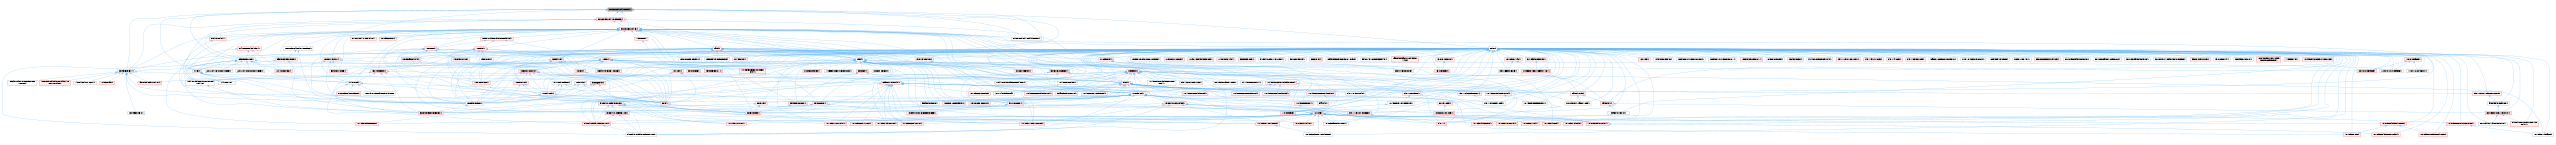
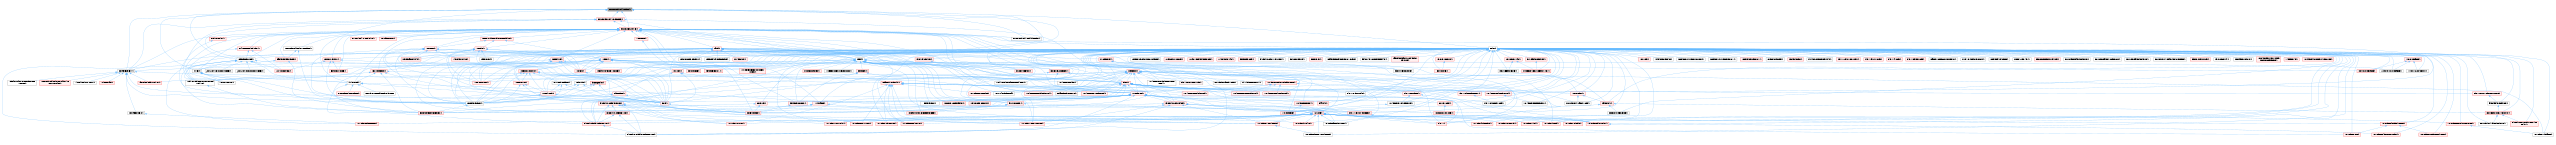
  digraph {
    node [color=red fillcolor="#FFF0F0" fontname=Helvetica fontsize=10 shape=box style=filled]
    edge [color=steelblue1 dir=back fontname=Helvetica fontsize=10 labelfontname=Helvetica labelfontsize=10 style=solid]
    n1 [color=gray40 fillcolor=grey60 fontcolor=black height=0.2 label="StructuredArchiveSlots.h" width=0.4]
    n2 [color=grey40 fillcolor=white height=0.2 label="Color.h" width=0.4]
    n3 [color=grey40 fillcolor=white height=0.2 label="ConfigCacheIni.h" width=0.4]
    n4 [color=grey40 fillcolor=white height=0.2 label="Field.h" width=0.4]
    n5 [color=grey40 fillcolor=white height=0.2 label="Linker.h" width=0.4]
    n6 [color=grey40 fillcolor=white height=0.2 label="LinkerLoad.h" width=0.4]
    n7 [color=grey40 fillcolor=white height=0.2 label="ObjectResource.h" width=0.4]
    n8 [height=0.2 label="StructuredArchive.h" width=0.4]
    n9 [color=grey40 fillcolor=white height=0.2 label="StructuredArchiveChildReader.h" width=0.4]
    n10 [height=0.2 label="TopLevelAssetPath.h" width=0.4]
    n11 [height=0.2 label="StructuredArchiveAdapters.h" width=0.4]
    n12 [color=grey40 fillcolor=white height=0.2 label="AndroidInputInterface.h" width=0.4]
    n13 [color=grey40 fillcolor=white height=0.2 label="AssetTypeActions_SoundBase.h" width=0.4]
    n14 [height=0.2 label="AudioColorMapper.h" width=0.4]
    n15 [height=0.2 label="AudioMaterialSlateTypes.h" width=0.4]
    n16 [height=0.2 label="AxisDisplayInfo.h" width=0.4]
    n17 [height=0.2 label="BaseTreeNode.h" width=0.4]
    n18 [color=grey40 fillcolor=white height=0.2 label="BlueprintActionMenuItem.h" width=0.4]
    n19 [height=0.2 label="BlueprintConnectionDrawing\lPolicy.h" width=0.4]
    n20 [height=0.2 label="BlueprintEditor.h" width=0.4]
    n21 [height=0.2 label="BlueprintNodeSpawner.h" width=0.4]
    n22 [color=grey40 fillcolor=white height=0.2 label="ClearQuad.h" width=0.4]
    n23 [color=grey40 fillcolor=white height=0.2 label="ColorConstants.h" width=0.4]
    n24 [color=grey40 fillcolor=white height=0.2 label="ColorList.h" width=0.4]
    n25 [height=0.2 label="Core.h" width=0.4]
    n26 [color=grey40 fillcolor=white height=0.2 label="CoreSharedPCH.h" width=0.4]
    n27 [height=0.2 label="UnrealMath.h" width=0.4]
    n28 [color=grey40 fillcolor=white height=0.2 label="ColorPropertySection.h" width=0.4]
    n29 [height=0.2 label="ColorSpace.h" width=0.4]
    n30 [height=0.2 label="RigVMEnumNode_Comment.h" width=0.4]
    n31 [color=grey40 fillcolor=white height=0.2 label="GraphEditorSettings.h" width=0.4]
    n32 [height=0.2 label="ConnectionDrawingPolicy.h" width=0.4]
    n33 [color=grey40 fillcolor=white height=0.2 label="SoundSubmixGraphSchema.h" width=0.4]
    n34 [height=0.2 label="K2Node_BreakStruct.h" width=0.4]
    n35 [height=0.2 label="K2Node_CallFunction.h" width=0.4]
    n36 [height=0.2 label="K2Node_CallParentFunction.h" width=0.4]
    n37 [height=0.2 label="K2Node_Composite.h" width=0.4]
    n38 [height=0.2 label="K2Node_DelegateSet.h" width=0.4]
    n39 [height=0.2 label="K2Node_DynamicCast.h" width=0.4]
    n40 [color=grey40 fillcolor=white height=0.2 label="K2Node_ClassDynamicCast.h" width=0.4]
    n41 [height=0.2 label="K2Node_Event.h" width=0.4]
    n42 [height=0.2 label="K2Node_InputAction.h" width=0.4]
    n43 [height=0.2 label="K2Node_InputKey.h" width=0.4]
    n44 [height=0.2 label="K2Node_MacroInstance.h" width=0.4]
    n45 [height=0.2 label="K2Node_MakeStruct.h" width=0.4]
    n46 [height=0.2 label="K2Node_SpawnActor.h" width=0.4]
-   n47 [height=0.2 label="SGraphNode.h" width=0.4]
+   n47 [height=0.2 label="InputAction.h" width=0.4]
    n48 [height=0.2 label="SGraphPin.h" width=0.4]
-   n49 [color=grey40 fillcolor=white height=0.2 label="SGraphPinColor.h" width=0.4]
+   n49 [color=grey40 fillcolor=white height=0.2 label="ExecutionSequence.h" width=0.4]
    n50 [color=grey40 fillcolor=white height=0.2 label="SoundSubmixGraphNode.h" width=0.4]
    n51 [height=0.2 label="CurveDrawInfo.h" width=0.4]
    n52 [color=grey40 fillcolor=white height=0.2 label="SCurveEditorPanel.h" width=0.4]
    n53 [height=0.2 label="SInteractiveCurveEditorView.h" width=0.4]
    n54 [color=grey40 fillcolor=white height=0.2 label="CurveEdInterface.h" width=0.4]
    n55 [height=0.2 label="CurveEditorSettings.h" width=0.4]
    n56 [height=0.2 label="CurveModel.h" width=0.4]
    n57 [height=0.2 label="KeyBarCurveModel.h" width=0.4]
    n58 [height=0.2 label="DataLayer.h" width=0.4]
    n59 [color=grey40 fillcolor=white height=0.2 label="DeferredDecalSceneProxyDesc.h" width=0.4]
    n60 [height=0.2 label="DiffUtils.h" width=0.4]
    n61 [color=grey40 height=0.2 label="EdGraphSchema_K2.h" width=0.4]
    n62 [color=grey40 fillcolor=white height=0.2 label="EditorViewportSelectability.h" width=0.4]
+   n63 [height=0.2 label="FileHelper.h" width=0.4]
    n64 [height=0.2 label="FindInBlueprints.h" width=0.4]
    n65 [height=0.2 label="Float16Color.h" width=0.4]
-   n66 [height=0.2 label="GenericPlatformApplication\lMisc.h" width=0.4]
+   n66 [height=0.2 label="GenericPlatformApplication\lTexture.h" width=0.4]
    n67 [height=0.2 label="IInputInterface.h" width=0.4]
    n68 [height=0.2 label="IOSInputInterface.h" width=0.4]
    n69 [color=grey40 fillcolor=white height=0.2 label="WindowsApplication.h" width=0.4]
    n70 [height=0.2 label="IKeyArea.h" width=0.4]
    n71 [height=0.2 label="IPlatformFileLogWrapper.h" width=0.4]
    n72 [color=grey40 fillcolor=white height=0.2 label="InsightsCoreStyle.h" width=0.4]
    n73 [height=0.2 label="InterpCurve.h" width=0.4]
    n74 [height=0.2 label="InterpCurvePoint.h" width=0.4]
    n75 [height=0.2 label="K2Node.h" width=0.4]
    n76 [height=0.2 label="K2Node_EditablePinBase.h" width=0.4]
    n77 [height=0.2 label="K2Node_FunctionTerminator.h" width=0.4]
    n78 [height=0.2 label="K2Node_ExecutionSequence.h" width=0.4]
    n79 [color=grey40 fillcolor=white height=0.2 label="K2Node_MultiGate.h" width=0.4]
    n80 [color=grey40 fillcolor=white height=0.2 label="K8Node_GetSubsystem.h" width=0.4]
    n81 [height=0.2 label="K2Node_IfThenElse.h" width=0.4]
    n82 [height=0.2 label="K2Node_InputTouch.h" width=0.4]
    n83 [height=0.2 label="K2Node_Literal.h" width=0.4]
    n84 [height=0.2 label="K2Node_Switch.h" width=0.4]
    n85 [height=0.2 label="K2Node_Timeline.h" width=0.4]
    n86 [height=0.2 label="K2Node_Variable.h" width=0.4]
    n87 [color=grey40 fillcolor=white height=0.2 label="MovieSceneFadeSection.h" width=0.4]
    n88 [height=0.2 label="MovieScene.h" width=0.4]
    n89 [height=0.2 label="RigVMDispatchFactory.h" width=0.4]
    n90 [color=grey40 fillcolor=white height=0.2 label="RigVMDispatchNode.h" width=0.4]
    n91 [color=grey40 fillcolor=white height=0.2 label="RigVMPythonUtils.h" width=0.4]
    n92 [height=0.2 label="RigVMTemplate.h" width=0.4]
    n93 [height=0.2 label="MovieSceneTrack.h" width=0.4]
    n94 [height=0.2 label="NoExportTypes.h" width=0.4]
    n95 [height=0.2 label="KeyDrawParams.h" width=0.4]
-   n96 [height=0.2 label="KeyRenderer.h" width=0.4]
+   n96 [height=0.2 label="Composite.h" width=0.4]
    n97 [height=0.2 label="LightSceneProxy.h" width=0.4]
    n98 [color=grey40 fillcolor=white height=0.2 label="LocalFogVolumeComponent.h" width=0.4]
    n99 [color=grey40 fillcolor=white height=0.2 label="LocalFogVolumeSceneProxy.h" width=0.4]
    n100 [height=0.2 label="MaterialRenderProxy.h" width=0.4]
    n101 [height=0.2 label="MovieSceneChannelEditorData.h" width=0.4]
    n102 [color=grey40 fillcolor=white height=0.2 label="MovieSceneFolder.h" width=0.4]
    n103 [color=grey40 fillcolor=white height=0.2 label="MovieSceneMarkedFrame.h" width=0.4]
    n104 [color=grey40 fillcolor=white height=0.2 label="MovieSceneParticleParameter\lTrack.h" width=0.4]
-   n105 [height=0.2 label="MovieSceneTracksProperty\lDUtil.h" width=0.4]
+   n105 [height=0.2 label="MovieSceneTracksProperty\lTypes.h" width=0.4]
    n106 [color=grey40 fillcolor=white height=0.2 label="ObjectBindingTagCache.h" width=0.4]
    n107 [color=grey40 fillcolor=white height=0.2 label="OneColorShader.h" width=0.4]
    n108 [height=0.2 label="PackedVector.h" width=0.4]
    n109 [color=grey40 fillcolor=white height=0.2 label="PhysicsAssetRenderUtils.h" width=0.4]
    n110 [height=0.2 label="RenderGraphUtils.h" width=0.4]
    n111 [height=0.2 label="RigVMActionMenuItem.h" width=0.4]
    n112 [height=0.2 label="RigVMEnumNode.h" width=0.4]
    n113 [height=0.2 label="RigVMIfNode.h" width=0.4]
    n114 [color=grey40 height=0.2 label="RigVMParameterNode.h" width=0.4]
    n115 [height=0.2 label="RigVMSelectNode.h" width=0.4]
    n116 [color=grey40 fillcolor=white height=0.2 label="SCommentBubble.h" width=0.4]
    n117 [color=grey40 fillcolor=white height=0.2 label="SGraphNodeDocumentation.h" width=0.4]
    n118 [height=0.2 label="SHMath.h" width=0.4]
    n119 [color=grey40 fillcolor=white height=0.2 label="SkyLightSceneProxy.h" width=0.4]
    n120 [color=grey40 fillcolor=white height=0.2 label="SKeyNavigationButtons.h" width=0.4]
    n121 [height=0.2 label="SNodePanel.h" width=0.4]
    n122 [color=grey40 fillcolor=white height=0.2 label="SObjectBindingTag.h" width=0.4]
    n123 [color=grey40 fillcolor=white height=0.2 label="STrackAreaView.h" width=0.4]
    n124 [height=0.2 label="SequencerSectionPainter.h" width=0.4]
    n125 [color=grey40 fillcolor=white height=0.2 label="SoundClassGraphNode.h" width=0.4]
    n126 [color=grey40 fillcolor=white height=0.2 label="SoundClassGraphSchema.h" width=0.4]
    n127 [color=grey40 fillcolor=white height=0.2 label="SoundCueGraphNode_Root.h" width=0.4]
    n128 [color=grey40 fillcolor=white height=0.2 label="SoundCueGraphSchema.h" width=0.4]
    n129 [color=grey40 fillcolor=white height=0.2 label="SoundSubmixDefaultColorPalette.h" width=0.4]
    n130 [height=0.2 label="StatsSystemTypes.h" width=0.4]
    n131 [height=0.2 label="StyleColors.h" width=0.4]
    n132 [color=grey40 fillcolor=white height=0.2 label="Texture2DUtil.h" width=0.4]
    n133 [color=grey40 fillcolor=white height=0.2 label="TransferFunctions.h" width=0.4]
    n134 [height=0.2 label="VPFullScreenUserWidget\l_PostProcessBase.h" width=0.4]
    n135 [height=0.2 label="Variant.h" width=0.4]
    n136 [height=0.2 label="Vector.h" width=0.4]
    n137 [height=0.2 label="VirtualTexturing.h" width=0.4]
    n138 [height=0.2 label="WidgetStyle.h" width=0.4]
    n139 [height=0.2 label="WorldPartitionStreamingSource.h" width=0.4]
    n140 [color=grey40 fillcolor=white height=0.2 label="ConfigContext.h" width=0.4]
    n141 [height=0.2 label="EdGraphNodeUtils.h" width=0.4]
    n142 [height=0.2 label="GenericPlatformDriver.h" width=0.4]
    n143 [color=grey40 fillcolor=white height=0.2 label="IPlatformFileManagedStorage\lWrapper.h" width=0.4]
    n144 [height=0.2 label="InternationalizationConditioning\lCommandlet.h" width=0.4]
    n145 [color=grey40 fillcolor=white height=0.2 label="VirtualizationSystem.h" width=0.4]
    n146 [height=0.2 label="VoiceConfig.h" width=0.4]
    n147 [height=0.2 label="BlueprintFieldNodeSpawner.h" width=0.4]
    n148 [color=grey40 fillcolor=white height=0.2 label="BlueprintVariableNodeSpawner.h" width=0.4]
    n149 [height=0.2 label="Class.h" width=0.4]
    n150 [height=0.2 label="BlueprintActionFilter.h" width=0.4]
    n151 [height=0.2 label="CoreNet.h" width=0.4]
    n152 [color=grey40 fillcolor=white height=0.2 label="NonNullSubclassOf.h" width=0.4]
    n153 [height=0.2 label="RigVM.h" width=0.4]
    n154 [height=0.2 label="RigVMMemoryStorage.h" width=0.4]
    n155 [height=0.2 label="UnrealType.h" width=0.4]
    n156 [height=0.2 label="EnumProperty.h" width=0.4]
-   n157 [color=grey40 fillcolor=white height=0.2 label="EdGraphSchema.h" width=0.4]
+   n157 [color=grey40 fillcolor=white height=0.2 label="FieldIterator.h" width=0.4]
    n158 [height=0.2 label="FieldPathProperty.h" width=0.4]
    n159 [height=0.2 label="IPropertyAccessEditor.h" width=0.4]
    n160 [height=0.2 label="KeyPropertyParams.h" width=0.4]
-   n161 [height=0.2 label="TextProperty.h" width=0.4]
+   n161 [height=0.2 label="MultiGate.h" width=0.4]
    n162 [height=0.2 label="IPlatformFileManagedStorage.h" width=0.4]
    n163 [color=grey40 fillcolor=white height=0.2 label="ArchiveScriptReferenceCollector.h" width=0.4]
    n164 [height=0.2 label="BlueprintNodeSignature.h" width=0.4]
    n165 [height=0.2 label="FieldPath.h" width=0.4]
-   n166 [color=grey40 fillcolor=white height=0.2 label="PropertyIterator.h" width=0.4]
    n167 [height=0.2 label="SubclassOfField.h" width=0.4]
    n168 [color=grey40 fillcolor=white height=0.2 label="WidgetPropertyDragDropOp.h" width=0.4]
    n169 [height=0.2 label="CoreUObject.h" width=0.4]
    n170 [height=0.2 label="CoreUObjectSharedPCH.h" width=0.4]
-   n171 [color=grey40 fillcolor=white height=0.2 label="LinkerSave.h" width=0.4]
+   n171 [color=grey40 fillcolor=white height=0.2 label="MacroInstance.h" width=0.4]
    n172 [height=0.2 label="ExternalPackageHelper.h" width=0.4]
    n173 [color=grey40 fillcolor=white height=0.2 label="SoundWaveLoadingBehavior.cpp" width=0.4]
    n174 [color=grey40 fillcolor=white height=0.2 label="ArchiveUObjectFromStructured\lArchive.h" width=0.4]
    n175 [height=0.2 label="AsyncLoading2.h" width=0.4]
    n176 [color=grey40 fillcolor=white height=0.2 label="JsonArchiveInputFormatter.h" width=0.4]
    n177 [color=grey40 fillcolor=white height=0.2 label="JsonArchiveOutputFormatter.h" width=0.4]
    n178 [height=0.2 label="MovieSceneBoolChannel.h" width=0.4]
    n179 [height=0.2 label="MovieSceneByteChannel.h" width=0.4]
    n180 [height=0.2 label="MovieSceneDoubleChannel.h" width=0.4]
    n181 [height=0.2 label="MovieSceneFloatChannel.h" width=0.4]
-   n182 [height=0.2 label="MovieSceneFrameMigration.h" width=0.4]
    n183 [height=0.2 label="MovieSceneIntegerChannel.h" width=0.4]
    n184 [height=0.2 label="MovieSceneStringChannel.h" width=0.4]
    n185 [height=0.2 label="BulkDataCookedIndex.h" width=0.4]
    n186 [height=0.2 label="CustomVersion.h" width=0.4]
    n187 [height=0.2 label="EditorBulkData.h" width=0.4]
    n188 [height=0.2 label="DateTime.h" width=0.4]
    n189 [height=0.2 label="DynamicallyTypedValue.h" width=0.4]
    n190 [height=0.2 label="EngineVersion.h" width=0.4]
    n191 [height=0.2 label="GatherableTextData.h" width=0.4]
    n192 [height=0.2 label="Guid.h" width=0.4]
    n193 [height=0.2 label="LazyObjectPtr.h" width=0.4]
    n194 [height=0.2 label="ITextGenerator.h" width=0.4]
    n195 [height=0.2 label="IntPoint.h" width=0.4]
    n196 [height=0.2 label="IntVector.h" width=0.4]
    n197 [color=grey40 fillcolor=white height=0.2 label="InternationalizationMetadata.h" width=0.4]
    n198 [height=0.2 label="LargeWorldCoordinatesSerializer.h" width=0.4]
    n199 [height=0.2 label="MetaData.h" width=0.4]
    n200 [height=0.2 label="ObjectPtr.h" width=0.4]
    n1 -> n2
    n1 -> n3
    n1 -> n4
    n1 -> n5
    n1 -> n6
    n1 -> n7
    n1 -> n8
    n1 -> n9
    n1 -> n10
    n1 -> n11
    n2 -> n3
    n2 -> n12
    n2 -> n13
    n2 -> n14
    n2 -> n15
    n2 -> n16
    n2 -> n17
    n2 -> n18
    n2 -> n19
    n2 -> n20
    n2 -> n21
    n2 -> n22
    n2 -> n23
    n2 -> n24
    n2 -> n25
    n2 -> n26
    n2 -> n27
    n2 -> n28
    n2 -> n29
    n2 -> n30
    n2 -> n31
    n2 -> n32
    n2 -> n33
    n2 -> n34
    n2 -> n35
    n2 -> n36
    n2 -> n37
    n2 -> n38
    n2 -> n39
    n2 -> n40
    n2 -> n41
    n2 -> n42
    n2 -> n43
    n2 -> n44
    n2 -> n45
    n2 -> n46
    n2 -> n47
    n2 -> n48
    n2 -> n49
    n2 -> n50
    n2 -> n51
    n2 -> n52
    n2 -> n53
    n2 -> n54
    n2 -> n55
    n2 -> n56
    n2 -> n57
    n2 -> n58
    n2 -> n59
    n2 -> n60
    n2 -> n61
    n2 -> n62
+   n2 -> n63
    n2 -> n64
    n2 -> n65
    n2 -> n66
    n2 -> n67
    n2 -> n68
    n2 -> n69
    n2 -> n70
    n2 -> n71
    n2 -> n72
    n2 -> n73
    n2 -> n74
    n2 -> n75
    n2 -> n76
    n2 -> n77
    n2 -> n78
    n2 -> n79
    n2 -> n80
    n2 -> n81
    n2 -> n82
    n2 -> n83
    n2 -> n84
    n2 -> n85
    n2 -> n86
    n2 -> n87
    n2 -> n88
    n2 -> n89
    n2 -> n90
    n2 -> n91
    n2 -> n92
    n2 -> n93
    n2 -> n94
    n2 -> n95
    n2 -> n96
    n2 -> n97
    n2 -> n98
    n2 -> n99
    n2 -> n100
    n2 -> n101
    n2 -> n102
    n2 -> n103
    n2 -> n104
    n2 -> n105
    n2 -> n106
    n2 -> n107
    n2 -> n108
    n2 -> n109
    n2 -> n110
    n2 -> n111
    n2 -> n112
    n2 -> n113
    n2 -> n114
    n2 -> n115
    n2 -> n116
    n2 -> n117
    n2 -> n118
    n2 -> n119
    n2 -> n120
    n2 -> n121
    n2 -> n122
    n2 -> n123
    n2 -> n124
    n2 -> n125
    n2 -> n126
    n2 -> n127
    n2 -> n128
    n2 -> n129
    n2 -> n130
    n2 -> n131
    n2 -> n132
    n2 -> n133
    n2 -> n134
    n2 -> n135
    n2 -> n136
    n2 -> n137
    n2 -> n138
    n2 -> n139
    n3 -> n25
    n3 -> n26
    n3 -> n140
    n3 -> n141
    n3 -> n142
    n3 -> n143
    n3 -> n144
    n3 -> n145
    n3 -> n146
    n4 -> n147
    n4 -> n148
    n4 -> n149
    n4 -> n150
    n4 -> n151
    n4 -> n152
    n4 -> n153
    n4 -> n154
    n4 -> n155
    n4 -> n156
    n4 -> n157
    n4 -> n158
    n4 -> n159
    n4 -> n160
    n4 -> n161
    n4 -> n162
    n4 -> n163
    n4 -> n164
    n4 -> n165
-   n4 -> n166
    n4 -> n167
    n4 -> n168
    n5 -> n6
    n5 -> n169
    n5 -> n170
    n5 -> n171
    n6 -> n75
    n6 -> n169
    n6 -> n170
    n6 -> n172
    n6 -> n173
    n7 -> n5
    n7 -> n6
    n7 -> n169
    n7 -> n170
    n7 -> n171
    n7 -> n174
    n7 -> n175
    n7 -> n176
    n7 -> n177
    n8 -> n2
    n8 -> n3
    n8 -> n4
    n8 -> n5
    n8 -> n6
    n8 -> n7
    n8 -> n9
    n8 -> n10
    n8 -> n149
    n8 -> n155
    n8 -> n156
    n8 -> n158
    n8 -> n161
    n8 -> n174
    n8 -> n178
    n8 -> n179
    n8 -> n180
    n8 -> n181
-   n8 -> n182
    n8 -> n183
    n8 -> n184
    n8 -> n185
    n8 -> n186
    n8 -> n187
    n8 -> n188
    n8 -> n189
    n8 -> n190
    n8 -> n191
    n8 -> n192
    n8 -> n193
    n8 -> n194
    n8 -> n195
    n8 -> n196
    n8 -> n197
    n8 -> n198
    n8 -> n199
    n8 -> n200
    n10 -> n94
    n10 -> n149
    n10 -> n155
    n11 -> n3
    n11 -> n4
    n11 -> n7
    n11 -> n8
    n11 -> n149
    n11 -> n174
    n21 -> n147
    n21 -> n148
    n24 -> n25
    n24 -> n26
    n24 -> n27
    n25 -> n169
    n26 -> n170
    n27 -> n25
    n27 -> n26
    n30 -> n31
    n31 -> n32
    n32 -> n19
    n32 -> n33
    n35 -> n36
    n39 -> n40
    n47 -> n48
    n47 -> n50
    n48 -> n32
    n48 -> n49
    n51 -> n52
    n51 -> n53
    n54 -> n25
    n54 -> n26
    n54 -> n27
    n55 -> n53
    n56 -> n57
+   n63 -> n25
+   n63 -> n26
    n64 -> n20
    n65 -> n25
    n65 -> n26
    n65 -> n27
    n67 -> n12
    n67 -> n68
    n67 -> n69
    n73 -> n25
    n73 -> n26
    n73 -> n27
    n74 -> n25
    n74 -> n26
    n74 -> n27
    n74 -> n54
    n74 -> n73
    n74 -> n94
    n74 -> n149
    n75 -> n34
    n75 -> n35
    n75 -> n38
    n75 -> n39
    n75 -> n40
    n75 -> n42
    n75 -> n43
    n75 -> n44
    n75 -> n45
    n75 -> n46
    n75 -> n76
    n75 -> n78
    n75 -> n80
    n75 -> n81
    n75 -> n82
    n75 -> n83
    n75 -> n84
    n75 -> n85
    n75 -> n86
    n75 -> n147
    n76 -> n41
    n76 -> n77
    n78 -> n79
    n89 -> n90
    n92 -> n90
    n92 -> n103
    n93 -> n88
    n95 -> n96
    n101 -> n178
    n101 -> n179
    n101 -> n181
    n101 -> n183
    n101 -> n184
    n103 -> n88
    n118 -> n25
    n118 -> n26
    n118 -> n119
    n121 -> n47
    n121 -> n116
    n135 -> n25
    n136 -> n3
    n136 -> n12
    n136 -> n25
    n136 -> n26
    n136 -> n27
    n136 -> n29
    n136 -> n68
    n136 -> n73
    n136 -> n74
    n136 -> n94
    n136 -> n97
    n136 -> n105
    n136 -> n118
    n136 -> n135
    n136 -> n153
    n141 -> n30
    n141 -> n34
    n141 -> n35
    n141 -> n37
-   n141 -> n38
+   n140 -> n38
    n141 -> n39
    n141 -> n41
-   n141 -> n42
+   n48 -> n42
    n141 -> n43
    n141 -> n44
    n141 -> n45
    n141 -> n46
    n141 -> n47
    n147 -> n148
    n149 -> n35
    n149 -> n61
    n149 -> n89
    n149 -> n91
    n149 -> n92
    n149 -> n147
    n149 -> n150
    n149 -> n151
    n149 -> n152
    n149 -> n153
    n149 -> n154
    n149 -> n155
    n149 -> n169
    n149 -> n170
    n149 -> n178
    n149 -> n179
    n149 -> n180
    n149 -> n181
-   n149 -> n182
    n149 -> n183
    n149 -> n184
    n150 -> n21
    n150 -> n35
    n150 -> n39
    n150 -> n44
    n150 -> n75
    n150 -> n80
    n150 -> n148
    n151 -> n169
    n151 -> n170
    n154 -> n153
    n155 -> n56
    n155 -> n57
    n155 -> n60
    n155 -> n93
    n155 -> n148
    n155 -> n150
    n155 -> n153
    n155 -> n154
    n155 -> n156
    n155 -> n157
    n155 -> n158
    n155 -> n159
    n155 -> n160
    n155 -> n161
    n155 -> n169
    n155 -> n170
    n156 -> n154
    n156 -> n162
    n156 -> n169
    n158 -> n169
    n161 -> n162
    n161 -> n169
    n161 -> n170
    n164 -> n21
    n164 -> n39
    n164 -> n42
    n164 -> n43
    n164 -> n44
    n164 -> n75
    n164 -> n147
    n164 -> n148
    n165 -> n147
    n165 -> n149
    n165 -> n158
    n174 -> n170
    n181 -> n87
-   n182 -> n88
    n185 -> n7
    n185 -> n171
    n185 -> n175
    n186 -> n25
    n186 -> n26
    n186 -> n175
    n186 -> n187
    n188 -> n25
    n188 -> n26
    n188 -> n71
    n188 -> n94
    n188 -> n135
    n188 -> n142
    n190 -> n26
    n191 -> n5
    n191 -> n26
    n192 -> n4
    n192 -> n7
    n192 -> n20
    n192 -> n25
    n192 -> n26
    n192 -> n28
    n192 -> n48
    n192 -> n64
    n192 -> n85
    n192 -> n88
    n192 -> n93
    n192 -> n94
    n192 -> n102
    n192 -> n106
    n192 -> n121
    n192 -> n131
    n192 -> n135
    n192 -> n149
    n192 -> n164
    n192 -> n186
    n192 -> n187
    n192 -> n193
    n193 -> n6
    n193 -> n155
    n193 -> n169
    n193 -> n170
    n193 -> n174
    n195 -> n22
    n195 -> n25
    n195 -> n26
    n195 -> n27
    n195 -> n94
    n195 -> n110
    n195 -> n135
    n195 -> n136
    n196 -> n25
    n196 -> n26
    n196 -> n27
    n196 -> n94
    n196 -> n110
    n196 -> n135
    n196 -> n136
    n196 -> n137
    n197 -> n26
    n197 -> n191
    n198 -> n136
    n198 -> n195
    n198 -> n196
    n199 -> n169
    n200 -> n37
    n200 -> n44
    n200 -> n50
    n200 -> n61
    n200 -> n79
    n200 -> n83
    n200 -> n88
    n200 -> n92
    n200 -> n102
    n200 -> n104
    n200 -> n114
    n200 -> n125
    n200 -> n147
    n200 -> n148
    n200 -> n149
    n200 -> n153
    n200 -> n155
    n200 -> n163
    n200 -> n174
    n200 -> n179
  }
